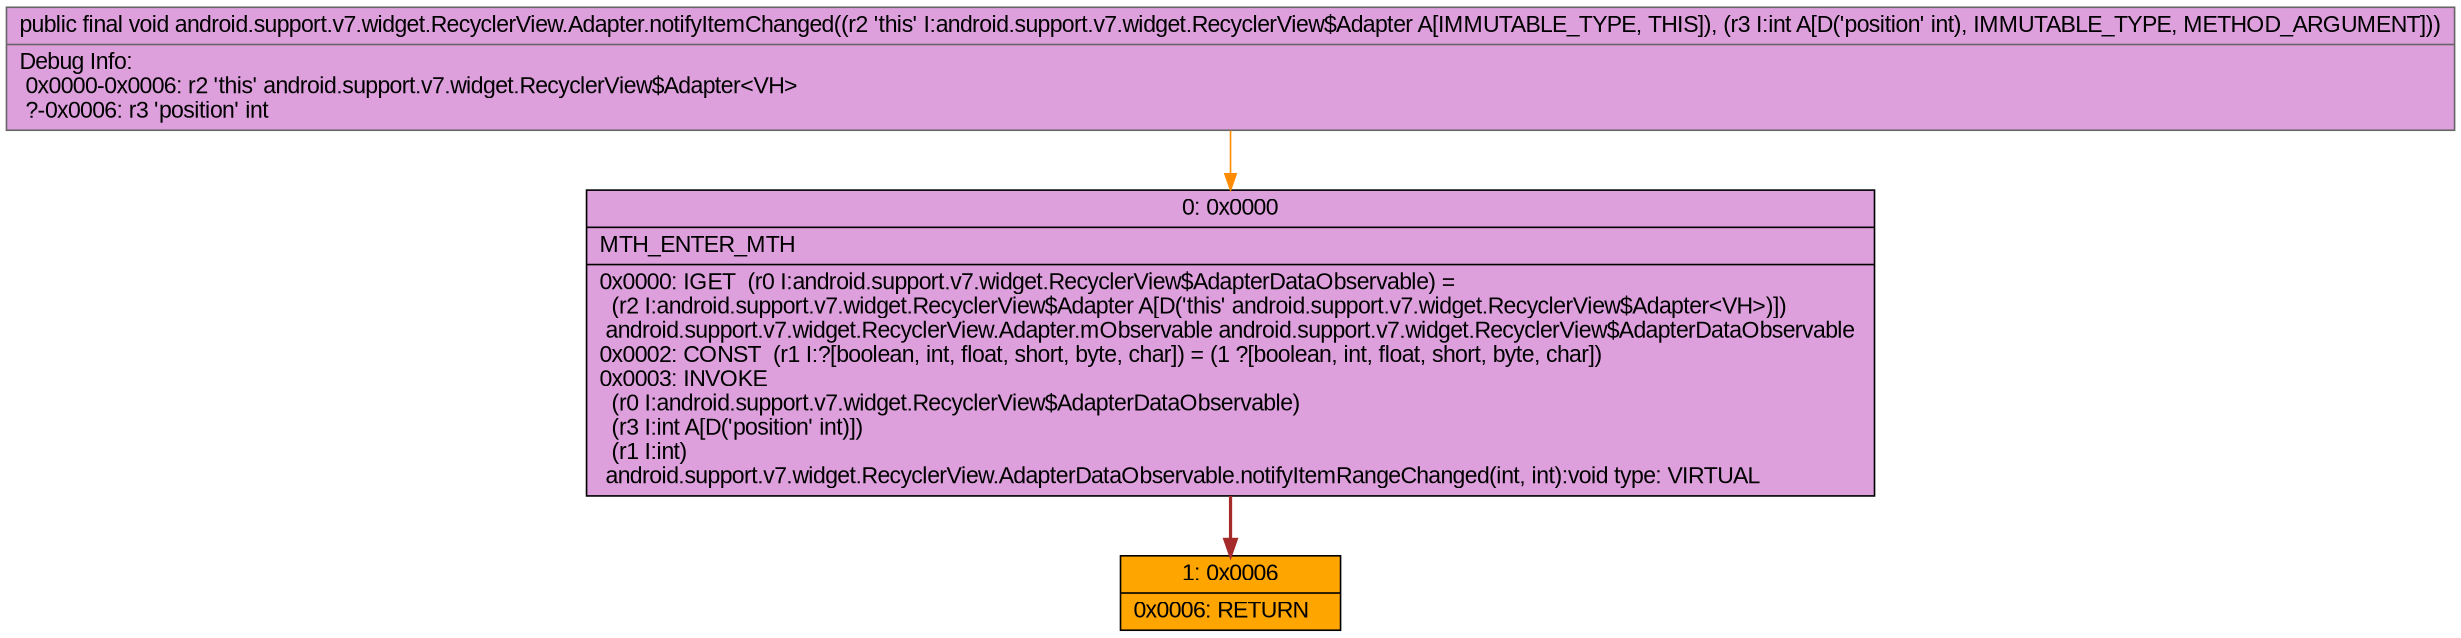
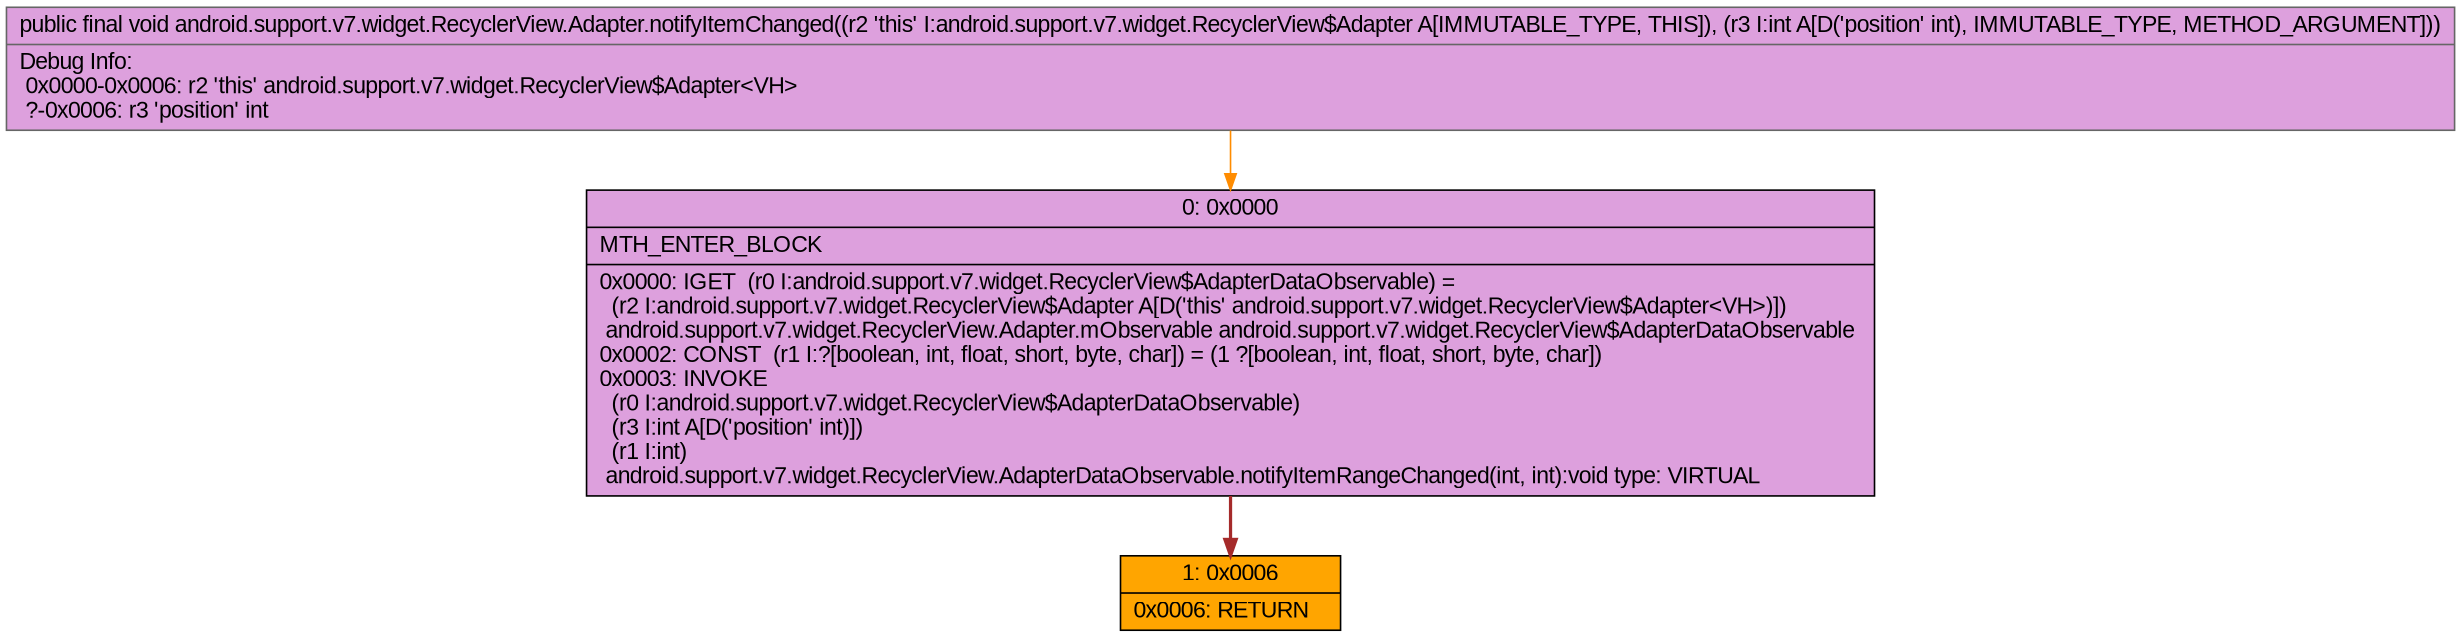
  digraph {
    fontname="Liberation Sans"
    node [shape=record style=filled fillcolor=plum color=black fontname="Liberation Sans"]
    edge [fontname="Liberation Sans"]
-   n1 [label="{0\:\ 0x0000|MTH_ENTER_MTH\l|0x0000: IGET  (r0 I:android.support.v7.widget.RecyclerView$AdapterDataObservable) = \l  (r2 I:android.support.v7.widget.RecyclerView$Adapter A[D('this' android.support.v7.widget.RecyclerView$Adapter\<VH\>)])\l android.support.v7.widget.RecyclerView.Adapter.mObservable android.support.v7.widget.RecyclerView$AdapterDataObservable \l0x0002: CONST  (r1 I:?[boolean, int, float, short, byte, char]) = (1 ?[boolean, int, float, short, byte, char]) \l0x0003: INVOKE  \l  (r0 I:android.support.v7.widget.RecyclerView$AdapterDataObservable)\l  (r3 I:int A[D('position' int)])\l  (r1 I:int)\l android.support.v7.widget.RecyclerView.AdapterDataObservable.notifyItemRangeChanged(int, int):void type: VIRTUAL \l}"]
+   n1 [label="{0\:\ 0x0000|MTH_ENTER_BLOCK\l|0x0000: IGET  (r0 I:android.support.v7.widget.RecyclerView$AdapterDataObservable) = \l  (r2 I:android.support.v7.widget.RecyclerView$Adapter A[D('this' android.support.v7.widget.RecyclerView$Adapter\<VH\>)])\l android.support.v7.widget.RecyclerView.Adapter.mObservable android.support.v7.widget.RecyclerView$AdapterDataObservable \l0x0002: CONST  (r1 I:?[boolean, int, float, short, byte, char]) = (1 ?[boolean, int, float, short, byte, char]) \l0x0003: INVOKE  \l  (r0 I:android.support.v7.widget.RecyclerView$AdapterDataObservable)\l  (r3 I:int A[D('position' int)])\l  (r1 I:int)\l android.support.v7.widget.RecyclerView.AdapterDataObservable.notifyItemRangeChanged(int, int):void type: VIRTUAL \l}"]
    n2 [label="{1\:\ 0x0006|0x0006: RETURN   \l}" fillcolor=orange]
    n3 [label="{public final void android.support.v7.widget.RecyclerView.Adapter.notifyItemChanged((r2 'this' I:android.support.v7.widget.RecyclerView$Adapter A[IMMUTABLE_TYPE, THIS]), (r3 I:int A[D('position' int), IMMUTABLE_TYPE, METHOD_ARGUMENT]))  | Debug Info:\l  0x0000\-0x0006: r2 'this' android.support.v7.widget.RecyclerView$Adapter\<VH\>\l  ?\-0x0006: r3 'position' int\l}" color=gray40]
    n1 -> n2 [color=brown style=bold]
    n3 -> n1 [color=darkorange style=solid]
  }
